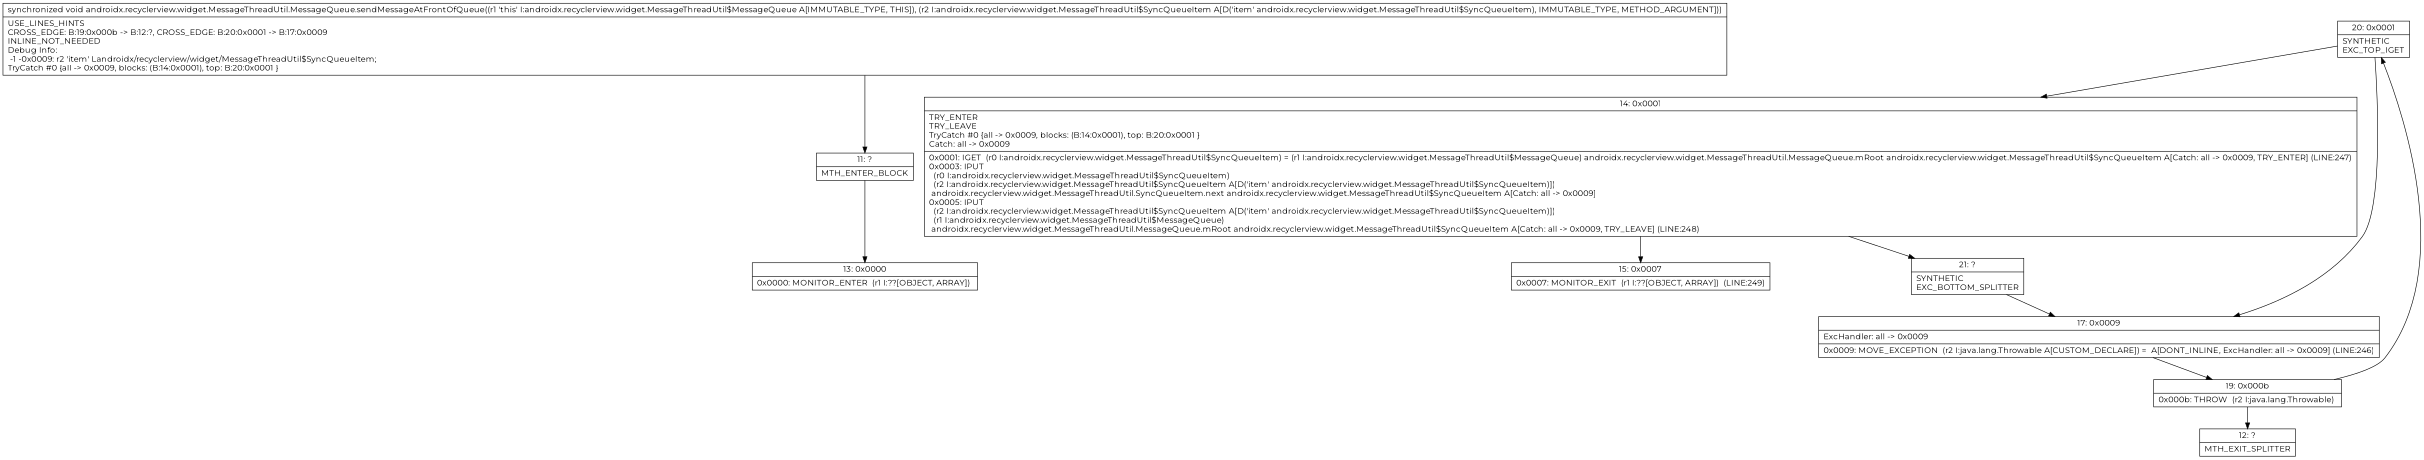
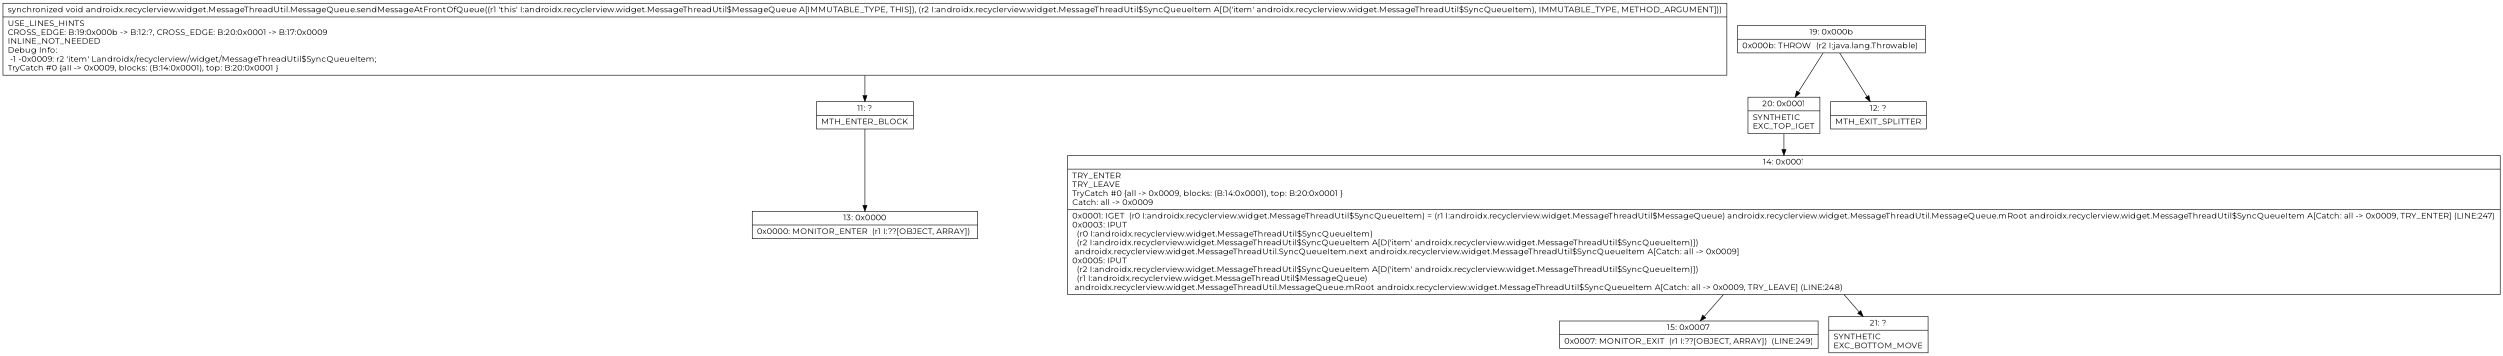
  digraph {
    fontname=Montserrat
    node [fontname=Montserrat shape=record]
    edge [fontname=Montserrat]
    n1 [label="{11\:\ ?|MTH_ENTER_BLOCK\l}"]
    n2 [label="{13\:\ 0x0000|0x0000: MONITOR_ENTER  (r1 I:??[OBJECT, ARRAY]) \l}"]
    n3 [label="{20\:\ 0x0001|SYNTHETIC\lEXC_TOP_IGET\l}"]
    n4 [label="{14\:\ 0x0001|TRY_ENTER\lTRY_LEAVE\lTryCatch #0 \{all \-\> 0x0009, blocks: (B:14:0x0001), top: B:20:0x0001 \}\lCatch: all \-\> 0x0009\l|0x0001: IGET  (r0 I:androidx.recyclerview.widget.MessageThreadUtil$SyncQueueItem) = (r1 I:androidx.recyclerview.widget.MessageThreadUtil$MessageQueue) androidx.recyclerview.widget.MessageThreadUtil.MessageQueue.mRoot androidx.recyclerview.widget.MessageThreadUtil$SyncQueueItem A[Catch: all \-\> 0x0009, TRY_ENTER] (LINE:247)\l0x0003: IPUT  \l  (r0 I:androidx.recyclerview.widget.MessageThreadUtil$SyncQueueItem)\l  (r2 I:androidx.recyclerview.widget.MessageThreadUtil$SyncQueueItem A[D('item' androidx.recyclerview.widget.MessageThreadUtil$SyncQueueItem)])\l androidx.recyclerview.widget.MessageThreadUtil.SyncQueueItem.next androidx.recyclerview.widget.MessageThreadUtil$SyncQueueItem A[Catch: all \-\> 0x0009]\l0x0005: IPUT  \l  (r2 I:androidx.recyclerview.widget.MessageThreadUtil$SyncQueueItem A[D('item' androidx.recyclerview.widget.MessageThreadUtil$SyncQueueItem)])\l  (r1 I:androidx.recyclerview.widget.MessageThreadUtil$MessageQueue)\l androidx.recyclerview.widget.MessageThreadUtil.MessageQueue.mRoot androidx.recyclerview.widget.MessageThreadUtil$SyncQueueItem A[Catch: all \-\> 0x0009, TRY_LEAVE] (LINE:248)\l}"]
-   n5 [label="{17\:\ 0x0009|ExcHandler: all \-\> 0x0009\l|0x0009: MOVE_EXCEPTION  (r2 I:java.lang.Throwable A[CUSTOM_DECLARE]) =  A[DONT_INLINE, ExcHandler: all \-\> 0x0009] (LINE:246)\l}"]
    n6 [label="{15\:\ 0x0007|0x0007: MONITOR_EXIT  (r1 I:??[OBJECT, ARRAY])  (LINE:249)\l}"]
-   n7 [label="{21\:\ ?|SYNTHETIC\lEXC_BOTTOM_SPLITTER\l}"]
+   n7 [label="{21\:\ ?|SYNTHETIC\lEXC_BOTTOM_MOVE\l}"]
    n8 [label="{19\:\ 0x000b|0x000b: THROW  (r2 I:java.lang.Throwable) \l}"]
    n9 [label="{12\:\ ?|MTH_EXIT_SPLITTER\l}"]
    n10 [label="{synchronized void androidx.recyclerview.widget.MessageThreadUtil.MessageQueue.sendMessageAtFrontOfQueue((r1 'this' I:androidx.recyclerview.widget.MessageThreadUtil$MessageQueue A[IMMUTABLE_TYPE, THIS]), (r2 I:androidx.recyclerview.widget.MessageThreadUtil$SyncQueueItem A[D('item' androidx.recyclerview.widget.MessageThreadUtil$SyncQueueItem), IMMUTABLE_TYPE, METHOD_ARGUMENT]))  | USE_LINES_HINTS\lCROSS_EDGE: B:19:0x000b \-\> B:12:?, CROSS_EDGE: B:20:0x0001 \-\> B:17:0x0009\lINLINE_NOT_NEEDED\lDebug Info:\l  \-1 \-0x0009: r2 'item' Landroidx\/recyclerview\/widget\/MessageThreadUtil$SyncQueueItem;\lTryCatch #0 \{all \-\> 0x0009, blocks: (B:14:0x0001), top: B:20:0x0001 \}\l}"]
    n1 -> n2
    n3 -> n4
-   n3 -> n5
    n4 -> n6
    n4 -> n7
-   n5 -> n8
-   n7 -> n5
    n8 -> n3
    n8 -> n9
    n10 -> n1
  }
